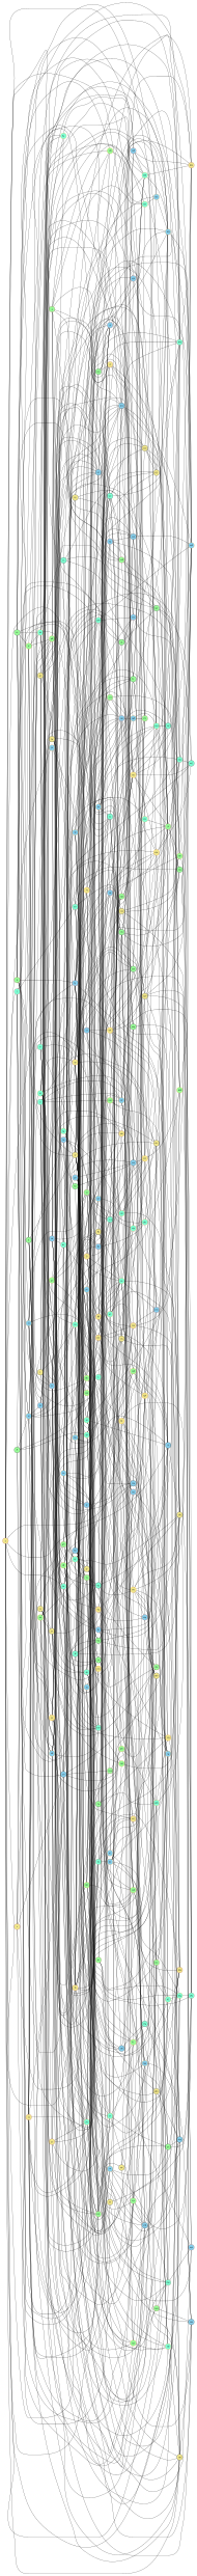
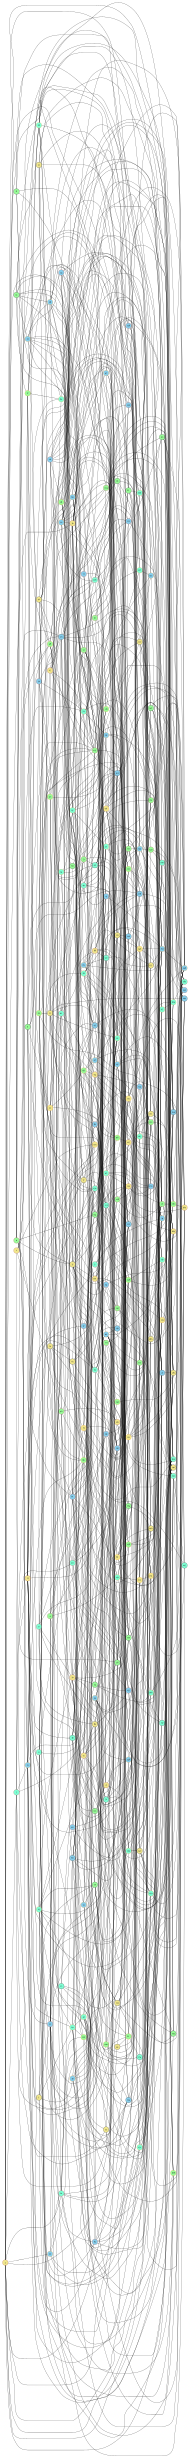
  graph {
    fontname="Playfair Display"
    rankdir=LR
    node [color=darkorange fillcolor=skyblue fixedsize=true fontname="Playfair Display" shape=circle style=filled]
    edge [fontname="Playfair Display"]
    0 [color=brown fillcolor=aquamarine]
    33 [color=black fillcolor=khaki]
    165 [color=black fillcolor=khaki]
    107 [color=brown fillcolor=palegreen]
    159 [fillcolor=aquamarine]
    54 [color=brown]
    100 [fillcolor=palegreen]
    117
    139 [fillcolor=aquamarine]
    85 [color=brown]
    57 [color=brown]
    58 [fillcolor=aquamarine]
    161 [color=brown fillcolor=palegreen]
    130 [color=brown fillcolor=aquamarine]
    36 [color=brown fillcolor=khaki]
    199 [color=black]
    94 [color=brown fillcolor=khaki]
    89 [color=black fillcolor=khaki]
    91 [fillcolor=aquamarine]
    110 [color=brown]
    49 [color=brown fillcolor=aquamarine]
    95 [color=black]
    81 [color=brown]
    56 [color=black]
    181 [color=black fillcolor=khaki]
    176 [fillcolor=palegreen]
    177 [fillcolor=aquamarine]
    127 [color=brown fillcolor=khaki]
    171 [color=black fillcolor=palegreen]
    185 [color=brown fillcolor=aquamarine]
    172 [color=brown fillcolor=palegreen]
    167 [color=black fillcolor=aquamarine]
    145 [color=brown fillcolor=palegreen]
    116 [color=black]
    164 [color=black fillcolor=palegreen]
    183 [fillcolor=khaki]
    173 [color=brown fillcolor=palegreen]
    174 [color=black fillcolor=aquamarine]
    133 [color=black fillcolor=khaki]
    158 [fillcolor=palegreen]
    150 [color=black fillcolor=palegreen]
    191 [color=brown fillcolor=aquamarine]
    152 [color=brown fillcolor=palegreen]
    134 [color=black]
    154
    163 [fillcolor=aquamarine]
    140 [color=black fillcolor=khaki]
    170 [color=brown]
    179 [color=black]
    112
    194 [color=black]
    115 [color=black fillcolor=khaki]
    70 [color=black fillcolor=palegreen]
    97
    162 [fillcolor=khaki]
    144
    124 [color=brown]
    138 [fillcolor=palegreen]
    88 [color=brown fillcolor=khaki]
    146 [fillcolor=khaki]
    142 [fillcolor=palegreen]
    182
    160 [color=brown fillcolor=aquamarine]
    68 [fillcolor=palegreen]
    189 [color=brown fillcolor=khaki]
    104 [color=brown fillcolor=palegreen]
    79 [fillcolor=aquamarine]
    82 [color=black fillcolor=palegreen]
    63 [color=brown fillcolor=aquamarine]
    103 [color=black fillcolor=aquamarine]
    132 [fillcolor=aquamarine]
    186 [color=black fillcolor=khaki]
    122 [color=black]
    90 [color=black fillcolor=aquamarine]
    131 [color=brown fillcolor=palegreen]
    178 [color=black]
    128 [color=brown]
    157 [fillcolor=khaki]
    148
    192 [color=brown]
    120 [color=black fillcolor=khaki]
    136 [color=black]
    143 [color=brown]
    169 [color=brown fillcolor=aquamarine]
    101 [color=brown fillcolor=palegreen]
    118 [fillcolor=palegreen]
    149 [color=brown fillcolor=palegreen]
    113 [color=brown]
    98 [fillcolor=palegreen]
    106 [color=brown fillcolor=aquamarine]
    80 [color=black]
    184 [fillcolor=aquamarine]
    198
    188 [fillcolor=palegreen]
    187 [fillcolor=aquamarine]
    114 [color=black fillcolor=palegreen]
    190 [color=black fillcolor=khaki]
    175 [color=black fillcolor=khaki]
    195 [fillcolor=khaki]
    111
    166 [fillcolor=aquamarine]
    135 [color=brown]
    151 [fillcolor=aquamarine]
    99 [fillcolor=khaki]
    129 [fillcolor=aquamarine]
    119 [color=brown fillcolor=khaki]
    168 [fillcolor=aquamarine]
    193 [color=black fillcolor=palegreen]
    155 [fillcolor=khaki]
    180 [color=brown fillcolor=khaki]
    197 [color=black fillcolor=aquamarine]
    156 [color=brown]
    137 [fillcolor=aquamarine]
    153
    196 [color=black fillcolor=khaki]
    126 [color=brown fillcolor=khaki]
    108 [color=brown fillcolor=palegreen]
    147 [color=black fillcolor=palegreen]
    86 [fillcolor=palegreen]
    1 [color=brown fillcolor=khaki]
    48 [fillcolor=palegreen]
    17 [fillcolor=palegreen]
    55 [color=black fillcolor=khaki]
    46 [color=brown fillcolor=palegreen]
    102 [color=black]
    73 [color=brown fillcolor=palegreen]
    61 [color=brown fillcolor=aquamarine]
    125 [color=brown fillcolor=khaki]
    64 [fillcolor=aquamarine]
    26 [fillcolor=aquamarine]
    67 [fillcolor=aquamarine]
    92 [color=black fillcolor=aquamarine]
    84 [fillcolor=palegreen]
    105 [fillcolor=palegreen]
    96 [fillcolor=khaki]
    34 [color=black fillcolor=khaki]
    71 [color=brown]
    65 [color=black fillcolor=khaki]
    83 [fillcolor=khaki]
    69 [color=brown]
    87 [fillcolor=khaki]
    109 [color=brown fillcolor=khaki]
    62 [color=brown fillcolor=aquamarine]
    76
    93 [color=black fillcolor=palegreen]
    141 [color=brown]
    77 [color=black fillcolor=khaki]
    2 [color=brown fillcolor=khaki]
    7 [color=brown fillcolor=aquamarine]
    52
    50 [color=brown fillcolor=aquamarine]
    78 [color=black fillcolor=palegreen]
    72 [color=black fillcolor=aquamarine]
    74 [color=black fillcolor=palegreen]
    15
    121 [fillcolor=palegreen]
    28
    29 [fillcolor=aquamarine]
    30 [color=brown]
    41 [fillcolor=aquamarine]
    43 [fillcolor=palegreen]
    51 [color=brown fillcolor=palegreen]
    3 [color=brown fillcolor=aquamarine]
    45 [fillcolor=aquamarine]
    4 [color=brown fillcolor=palegreen]
    123 [color=black fillcolor=palegreen]
    5 [color=black fillcolor=khaki]
    35 [color=brown]
    39
    44 [color=black fillcolor=khaki]
    6 [color=black fillcolor=palegreen]
    32 [fillcolor=khaki]
    37 [color=black fillcolor=khaki]
    59 [color=brown fillcolor=khaki]
    8 [color=black fillcolor=palegreen]
    9 [color=brown fillcolor=aquamarine]
    10 [color=brown fillcolor=palegreen]
    11 [color=brown fillcolor=palegreen]
    12 [color=black fillcolor=palegreen]
    21
    24 [color=brown]
    13 [color=black fillcolor=aquamarine]
    40 [color=brown]
    53
    75 [color=brown fillcolor=khaki]
    14 [fillcolor=aquamarine]
    60 [color=black fillcolor=palegreen]
    16 [color=brown]
    18 [fillcolor=palegreen]
    19
    20 [fillcolor=palegreen]
    27 [color=brown fillcolor=khaki]
    22
    47
    23 [color=brown fillcolor=khaki]
    38 [color=black fillcolor=aquamarine]
    25 [fillcolor=aquamarine]
    31 [color=black fillcolor=khaki]
    42 [color=black fillcolor=khaki]
    66
    0 -- 33
    0 -- 165
    0 -- 107
    0 -- 159
    0 -- 54
    0 -- 100
    0 -- 117
    0 -- 139
    0 -- 85
    0 -- 57
    0 -- 58
    33 -- 161
    33 -- 130
    33 -- 36
    33 -- 199
    33 -- 94
    33 -- 89
    33 -- 91
-   42 -- 110
+   33 -- 110
    33 -- 49
    33 -- 95
    33 -- 81
    33 -- 56
    165 -- 181
-   165 -- 176
    107 -- 177
    107 -- 127
    107 -- 171
    159 -- 185
    159 -- 172
    159 -- 167
    54 -- 176
    54 -- 145
    54 -- 116
    54 -- 164
    100 -- 117
    100 -- 164
    100 -- 183
    100 -- 173
    100 -- 174
    100 -- 133
    117 -- 172
    117 -- 158
    117 -- 150
    117 -- 191
    117 -- 152
    117 -- 134
    139 -- 154
    139 -- 163
    139 -- 140
    85 -- 181
    85 -- 158
    85 -- 134
    85 -- 170
    85 -- 179
    85 -- 112
    57 -- 134
    57 -- 194
    57 -- 115
    57 -- 70
    58 -- 107
    58 -- 95
    58 -- 152
    58 -- 97
    58 -- 162
    58 -- 144
    58 -- 124
    58 -- 138
    58 -- 88
    130 -- 146
    130 -- 142
    36 -- 107
    36 -- 54
    36 -- 89
    36 -- 181
    36 -- 127
    36 -- 158
    36 -- 150
    36 -- 154
    36 -- 182
    36 -- 160
    36 -- 68
    36 -- 189
    36 -- 104
    36 -- 79
    36 -- 82
    36 -- 63
    94 -- 154
    94 -- 179
    94 -- 144
    94 -- 124
    94 -- 103
    94 -- 132
    89 -- 100
    89 -- 91
    89 -- 183
    89 -- 186
    89 -- 122
    89 -- 90
    91 -- 139
    91 -- 181
    91 -- 170
    91 -- 144
    91 -- 131
    91 -- 178
    91 -- 128
    110 -- 122
    110 -- 178
    110 -- 157
    110 -- 148
    49 -- 161
    49 -- 199
    49 -- 95
    49 -- 192
    49 -- 120
    49 -- 136
    49 -- 143
    95 -- 169
    95 -- 101
    95 -- 118
    81 -- 164
    81 -- 158
    81 -- 163
    81 -- 103
    56 -- 179
    56 -- 115
    56 -- 189
    56 -- 104
    56 -- 178
    56 -- 149
    56 -- 113
    56 -- 98
    56 -- 106
    56 -- 80
    176 -- 192
    176 -- 180
    177 -- 184
    127 -- 179
    127 -- 184
    171 -- 185
    171 -- 194
    171 -- 189
    172 -- 176
    172 -- 191
    172 -- 193
    167 -- 169
    145 -- 167
    145 -- 191
    145 -- 157
    116 -- 173
    116 -- 146
    116 -- 198
    164 -- 188
    183 -- 189
    173 -- 175
    174 -- 199
    133 -- 176
    133 -- 185
    133 -- 138
    133 -- 148
    133 -- 193
    133 -- 155
    158 -- 189
    158 -- 187
    150 -- 159
    150 -- 154
    150 -- 179
    150 -- 166
    191 -- 198
    191 -- 197
    152 -- 176
    152 -- 177
    152 -- 154
    152 -- 187
    134 -- 140
    134 -- 196
    154 -- 184
    163 -- 165
    163 -- 172
    163 -- 168
    140 -- 159
    140 -- 199
    140 -- 172
    140 -- 179
    140 -- 192
    140 -- 180
    179 -- 181
    112 -- 177
    112 -- 173
    112 -- 191
    112 -- 154
    112 -- 194
    112 -- 142
    112 -- 136
    112 -- 196
    112 -- 126
    115 -- 116
    115 -- 194
    115 -- 146
    115 -- 122
    115 -- 135
    115 -- 156
    70 -- 179
    70 -- 182
    70 -- 190
    70 -- 168
    97 -- 172
    97 -- 163
    97 -- 182
    97 -- 103
    162 -- 172
    162 -- 179
    162 -- 197
    144 -- 194
    144 -- 189
    144 -- 149
    124 -- 196
    138 -- 179
    138 -- 146
    138 -- 182
    88 -- 179
    88 -- 104
    88 -- 90
    88 -- 178
    88 -- 143
    88 -- 175
    88 -- 155
    88 -- 196
    146 -- 177
    146 -- 170
    146 -- 182
    146 -- 186
    142 -- 181
    182 -- 198
    160 -- 192
    160 -- 188
    68 -- 94
    68 -- 183
    68 -- 158
    68 -- 97
    68 -- 186
    68 -- 131
    68 -- 187
    68 -- 114
    104 -- 161
    79 -- 112
    79 -- 120
    79 -- 184
    79 -- 190
    79 -- 175
    79 -- 195
    79 -- 111
    82 -- 170
    82 -- 146
    82 -- 120
    82 -- 166
    63 -- 127
    63 -- 145
    63 -- 112
    63 -- 135
    63 -- 151
    63 -- 99
    103 -- 145
    103 -- 158
    103 -- 115
    103 -- 157
    103 -- 135
    103 -- 155
    132 -- 165
    132 -- 158
    132 -- 189
    132 -- 169
    132 -- 155
    186 -- 194
    122 -- 163
    122 -- 155
    122 -- 137
    90 -- 117
    90 -- 91
    90 -- 182
    90 -- 128
    90 -- 113
    90 -- 175
    90 -- 108
    131 -- 185
    131 -- 173
    131 -- 170
    131 -- 144
    131 -- 178
    178 -- 194
    128 -- 162
    128 -- 166
    128 -- 180
    157 -- 172
    157 -- 173
    157 -- 162
    157 -- 198
    157 -- 180
    157 -- 197
    148 -- 159
    148 -- 173
    120 -- 154
    120 -- 190
    120 -- 175
    120 -- 153
    136 -- 165
    136 -- 174
    143 -- 182
    101 -- 110
    101 -- 164
    101 -- 191
    118 -- 137
    149 -- 199
    149 -- 160
    113 -- 188
    113 -- 166
    98 -- 161
    98 -- 127
    106 -- 181
    106 -- 113
    106 -- 198
    106 -- 129
    106 -- 180
    80 -- 89
    80 -- 110
    80 -- 95
    80 -- 177
    80 -- 127
    80 -- 191
    80 -- 160
    80 -- 189
    80 -- 178
    80 -- 166
    80 -- 86
    184 -- 185
    187 -- 190
    114 -- 181
    114 -- 179
    114 -- 146
    114 -- 129
    114 -- 119
    190 -- 199
    175 -- 182
    111 -- 171
    111 -- 145
    111 -- 160
    111 -- 178
    166 -- 182
    166 -- 180
    135 -- 190
    135 -- 151
    151 -- 172
    151 -- 191
    151 -- 152
    99 -- 181
    99 -- 154
    99 -- 124
    99 -- 160
    99 -- 186
    99 -- 169
    99 -- 198
    129 -- 165
    129 -- 171
    129 -- 172
    129 -- 131
    119 -- 170
    119 -- 194
    119 -- 124
    119 -- 198
    168 -- 171
    168 -- 183
    168 -- 180
    155 -- 161
    155 -- 162
    155 -- 188
    156 -- 198
    137 -- 153
    153 -- 182
    126 -- 150
    126 -- 138
    108 -- 172
    108 -- 119
    108 -- 147
    147 -- 185
    147 -- 172
    147 -- 191
    147 -- 160
    86 -- 94
    86 -- 150
    86 -- 132
    86 -- 114
    1 -- 56
    1 -- 195
    1 -- 48
    1 -- 17
    1 -- 55
    1 -- 46
    48 -- 144
    48 -- 82
    48 -- 102
    48 -- 73
    48 -- 61
    48 -- 125
    17 -- 70
    17 -- 178
    17 -- 169
    17 -- 86
    17 -- 48
    17 -- 64
    17 -- 26
    55 -- 185
    55 -- 145
    55 -- 160
    46 -- 95
    46 -- 138
    46 -- 192
    46 -- 135
    46 -- 193
    46 -- 126
    46 -- 67
    102 -- 176
    102 -- 164
    102 -- 120
    102 -- 169
    102 -- 198
    73 -- 107
    73 -- 183
    73 -- 146
    73 -- 120
    73 -- 114
    73 -- 92
    61 -- 85
    61 -- 94
    61 -- 152
    61 -- 122
    61 -- 80
    61 -- 190
    61 -- 84
    61 -- 105
    125 -- 181
    125 -- 167
    125 -- 148
    64 -- 166
    26 -- 199
    26 -- 94
    26 -- 173
    26 -- 182
    26 -- 128
    26 -- 184
    26 -- 147
    26 -- 34
    26 -- 71
    67 -- 117
    67 -- 161
    67 -- 181
    67 -- 187
    67 -- 190
    67 -- 129
    67 -- 156
    67 -- 73
    67 -- 83
    67 -- 76
    67 -- 77
    92 -- 181
    92 -- 127
    92 -- 134
    92 -- 111
    92 -- 99
    92 -- 102
    92 -- 96
    84 -- 174
    84 -- 168
    105 -- 193
    105 -- 196
    96 -- 165
    96 -- 199
    96 -- 177
    96 -- 140
    96 -- 115
    96 -- 157
    96 -- 198
    96 -- 155
    96 -- 102
    34 -- 172
    34 -- 64
    34 -- 65
    34 -- 83
    34 -- 69
    34 -- 87
    34 -- 109
    34 -- 62
    71 -- 165
    71 -- 107
    71 -- 176
    71 -- 97
    71 -- 103
    71 -- 96
    65 -- 157
    65 -- 175
    65 -- 99
    65 -- 197
    65 -- 108
    65 -- 76
    83 -- 159
    83 -- 130
    83 -- 110
    83 -- 169
    83 -- 184
    83 -- 168
    83 -- 93
    69 -- 91
    69 -- 181
    69 -- 172
    69 -- 150
    69 -- 70
    69 -- 162
    69 -- 182
    69 -- 106
    69 -- 195
    69 -- 196
    69 -- 86
    69 -- 73
    69 -- 83
    69 -- 141
    87 -- 165
    87 -- 185
    87 -- 167
    87 -- 164
    87 -- 144
    87 -- 189
    87 -- 187
    87 -- 196
    109 -- 145
    109 -- 116
    109 -- 179
    109 -- 194
    109 -- 115
    109 -- 119
    109 -- 141
    62 -- 130
    62 -- 133
    62 -- 88
    62 -- 157
    62 -- 143
    62 -- 73
    62 -- 67
    76 -- 130
    76 -- 179
    76 -- 88
    76 -- 182
    76 -- 122
    76 -- 90
    76 -- 178
    76 -- 192
    93 -- 144
    93 -- 113
    93 -- 147
    141 -- 167
    141 -- 158
    141 -- 157
    77 -- 139
    77 -- 81
    77 -- 136
    77 -- 114
    77 -- 195
    2 -- 159
    2 -- 36
    2 -- 133
    2 -- 154
    2 -- 179
    2 -- 189
    2 -- 82
    2 -- 132
    2 -- 122
    2 -- 190
    2 -- 129
    2 -- 168
    2 -- 61
    2 -- 87
    2 -- 7
    2 -- 52
    7 -- 110
    7 -- 79
    7 -- 63
    7 -- 50
    7 -- 78
    7 -- 72
    7 -- 74
    7 -- 15
    52 -- 159
    52 -- 130
    52 -- 95
    52 -- 155
    52 -- 61
    50 -- 181
    50 -- 140
    50 -- 146
    50 -- 98
    50 -- 175
    50 -- 102
    50 -- 77
    50 -- 78
    78 -- 164
    78 -- 82
    78 -- 113
    78 -- 198
    78 -- 99
    78 -- 193
    78 -- 84
    78 -- 121
    72 -- 159
    72 -- 110
    72 -- 152
    72 -- 122
    72 -- 78
    74 -- 158
    74 -- 143
    74 -- 135
    74 -- 168
    74 -- 125
    15 -- 85
    15 -- 91
    15 -- 127
    15 -- 173
    15 -- 169
    15 -- 86
    15 -- 77
    15 -- 72
    15 -- 28
    15 -- 29
    15 -- 30
    121 -- 152
    121 -- 187
    28 -- 130
    28 -- 91
    28 -- 95
    28 -- 186
    28 -- 131
    28 -- 169
    28 -- 111
    28 -- 46
    28 -- 125
    28 -- 121
    29 -- 81
    29 -- 134
    29 -- 162
    29 -- 169
    29 -- 187
    29 -- 156
    29 -- 105
    29 -- 77
    29 -- 41
    30 -- 130
    30 -- 56
    30 -- 172
    30 -- 79
    30 -- 169
    30 -- 156
    30 -- 92
    30 -- 43
    41 -- 139
    41 -- 89
    41 -- 177
    41 -- 167
    41 -- 179
    41 -- 194
    41 -- 188
    41 -- 111
    41 -- 155
    41 -- 55
    43 -- 81
    43 -- 160
    43 -- 86
    43 -- 102
    43 -- 62
    43 -- 51
    51 -- 139
    51 -- 185
    51 -- 115
    51 -- 157
    51 -- 169
    51 -- 101
    51 -- 195
    51 -- 84
    3 -- 161
    3 -- 154
    3 -- 141
    3 -- 45
    45 -- 91
    45 -- 152
    45 -- 189
    45 -- 82
    45 -- 122
    45 -- 98
    45 -- 119
    45 -- 180
    45 -- 78
    4 -- 176
    4 -- 132
    4 -- 136
    4 -- 169
    4 -- 118
    4 -- 188
    4 -- 108
    4 -- 102
    4 -- 62
    4 -- 123
    123 -- 182
    123 -- 169
    123 -- 155
    123 -- 125
    5 -- 134
    5 -- 70
    5 -- 169
    5 -- 102
    5 -- 29
    5 -- 35
    5 -- 39
    35 -- 165
    35 -- 95
    35 -- 164
    35 -- 150
    35 -- 142
    35 -- 79
    35 -- 131
    35 -- 184
    35 -- 188
    35 -- 195
    35 -- 129
    35 -- 197
    35 -- 61
    35 -- 69
    35 -- 51
    35 -- 44
    39 -- 199
    39 -- 134
    39 -- 82
    39 -- 103
    39 -- 101
    39 -- 151
    39 -- 86
    39 -- 125
    44 -- 173
    44 -- 84
    44 -- 121
    6 -- 107
    6 -- 178
    6 -- 198
    6 -- 64
    6 -- 26
    6 -- 84
    6 -- 96
    6 -- 109
    6 -- 32
    6 -- 37
    32 -- 68
    32 -- 63
    32 -- 98
    32 -- 187
    32 -- 137
    32 -- 153
    32 -- 102
    32 -- 62
    32 -- 74
    32 -- 59
    37 -- 54
    37 -- 57
    37 -- 130
    37 -- 110
    37 -- 49
    37 -- 185
    37 -- 172
    37 -- 183
    37 -- 170
    37 -- 190
    37 -- 129
    37 -- 126
    37 -- 109
    37 -- 123
    59 -- 133
    59 -- 150
    59 -- 170
    59 -- 160
    59 -- 99
    59 -- 180
    59 -- 86
    59 -- 105
    59 -- 141
    59 -- 72
    59 -- 74
    8 -- 58
    8 -- 91
    8 -- 144
    8 -- 104
    8 -- 128
    8 -- 15
    9 -- 89
    9 -- 158
    9 -- 186
    9 -- 90
    9 -- 188
    9 -- 92
    9 -- 34
    9 -- 141
    9 -- 41
    9 -- 59
    10 -- 171
    10 -- 116
    10 -- 154
    10 -- 143
    10 -- 184
    11 -- 56
    11 -- 114
    11 -- 193
    11 -- 153
    11 -- 108
    11 -- 69
    11 -- 93
    11 -- 78
    11 -- 15
    11 -- 35
    11 -- 37
    12 -- 90
    12 -- 131
    12 -- 143
    12 -- 118
    12 -- 156
    12 -- 17
    12 -- 26
    12 -- 72
    12 -- 28
    12 -- 37
    12 -- 21
    21 -- 107
    21 -- 117
    21 -- 36
    21 -- 105
    21 -- 69
    21 -- 87
    21 -- 28
    21 -- 30
    21 -- 51
    21 -- 24
    24 -- 159
    24 -- 110
    24 -- 177
    24 -- 103
    24 -- 132
    24 -- 86
    24 -- 121
    24 -- 59
    13 -- 159
    13 -- 162
    13 -- 180
    13 -- 126
    13 -- 147
    13 -- 40
    40 -- 173
    40 -- 68
    40 -- 122
    40 -- 53
    40 -- 75
    53 -- 107
    53 -- 70
    53 -- 162
    53 -- 55
    53 -- 102
    53 -- 84
    75 -- 161
    75 -- 89
    75 -- 91
    75 -- 110
    75 -- 97
    75 -- 103
    75 -- 186
    75 -- 143
    75 -- 119
    75 -- 84
    14 -- 172
    14 -- 102
    14 -- 77
    14 -- 37
    14 -- 60
    60 -- 122
    60 -- 195
    16 -- 116
    16 -- 183
    16 -- 152
    16 -- 140
    16 -- 194
    16 -- 106
    16 -- 197
    16 -- 137
    16 -- 62
    16 -- 51
    16 -- 18
    18 -- 165
    18 -- 107
    18 -- 94
    18 -- 185
    18 -- 194
    18 -- 124
    18 -- 90
    18 -- 102
    18 -- 67
    19 -- 159
    19 -- 116
    19 -- 191
    19 -- 152
    19 -- 144
    19 -- 148
    19 -- 143
    19 -- 198
    19 -- 190
    19 -- 135
    19 -- 78
    19 -- 72
    20 -- 33
    20 -- 152
    20 -- 146
    20 -- 63
    20 -- 157
    20 -- 113
    20 -- 126
    20 -- 109
    20 -- 93
    20 -- 77
    20 -- 27
    27 -- 107
    27 -- 161
    27 -- 56
    27 -- 171
    27 -- 79
    27 -- 106
    27 -- 129
    22 -- 85
    22 -- 36
    22 -- 110
    22 -- 95
    22 -- 171
    22 -- 115
    22 -- 162
    22 -- 131
    22 -- 143
    22 -- 118
    22 -- 119
    22 -- 47
    47 -- 171
    47 -- 116
    47 -- 131
    47 -- 196
    47 -- 78
    23 -- 107
    23 -- 130
    23 -- 183
    23 -- 138
    23 -- 63
    23 -- 103
    23 -- 90
    23 -- 131
    23 -- 118
    23 -- 190
    23 -- 151
    23 -- 129
    23 -- 196
    23 -- 48
    23 -- 121
    23 -- 38
    23 -- 25
    38 -- 130
    38 -- 181
    38 -- 149
    38 -- 114
    38 -- 102
    38 -- 73
    38 -- 72
    38 -- 123
    25 -- 107
    25 -- 139
    25 -- 110
    25 -- 150
    25 -- 191
    25 -- 115
    25 -- 70
    25 -- 151
    25 -- 168
    25 -- 29
    25 -- 35
    25 -- 59
    31 -- 33
    31 -- 49
    31 -- 178
    31 -- 190
    31 -- 166
    31 -- 137
    31 -- 64
    42 -- 57
    42 -- 193
    42 -- 153
    42 -- 48
    42 -- 102
    42 -- 67
    42 -- 50
    42 -- 60
    42 -- 66
    66 -- 107
    66 -- 179
    66 -- 82
    66 -- 198
    66 -- 86
    66 -- 73
    66 -- 109
    66 -- 121
  }
